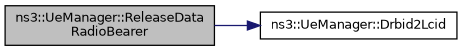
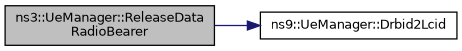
  digraph {
    rankdir=LR
    node [color=black fontname=Helvetica fontsize=10 shape=record style=filled]
    n1 [fillcolor=grey75 fontcolor=black height=0.2 label="ns3::UeManager::ReleaseData\lRadioBearer" width=0.4]
-   n2 [fillcolor=white height=0.2 label="ns3::UeManager::Drbid2Lcid" width=0.4]
+   n2 [fillcolor=white height=0.2 label="ns9::UeManager::Drbid2Lcid" width=0.4]
    n1 -> n2 [color=midnightblue fontname=Helvetica fontsize=10 labelfontname=Helvetica labelfontsize=10 style=solid]
  }
